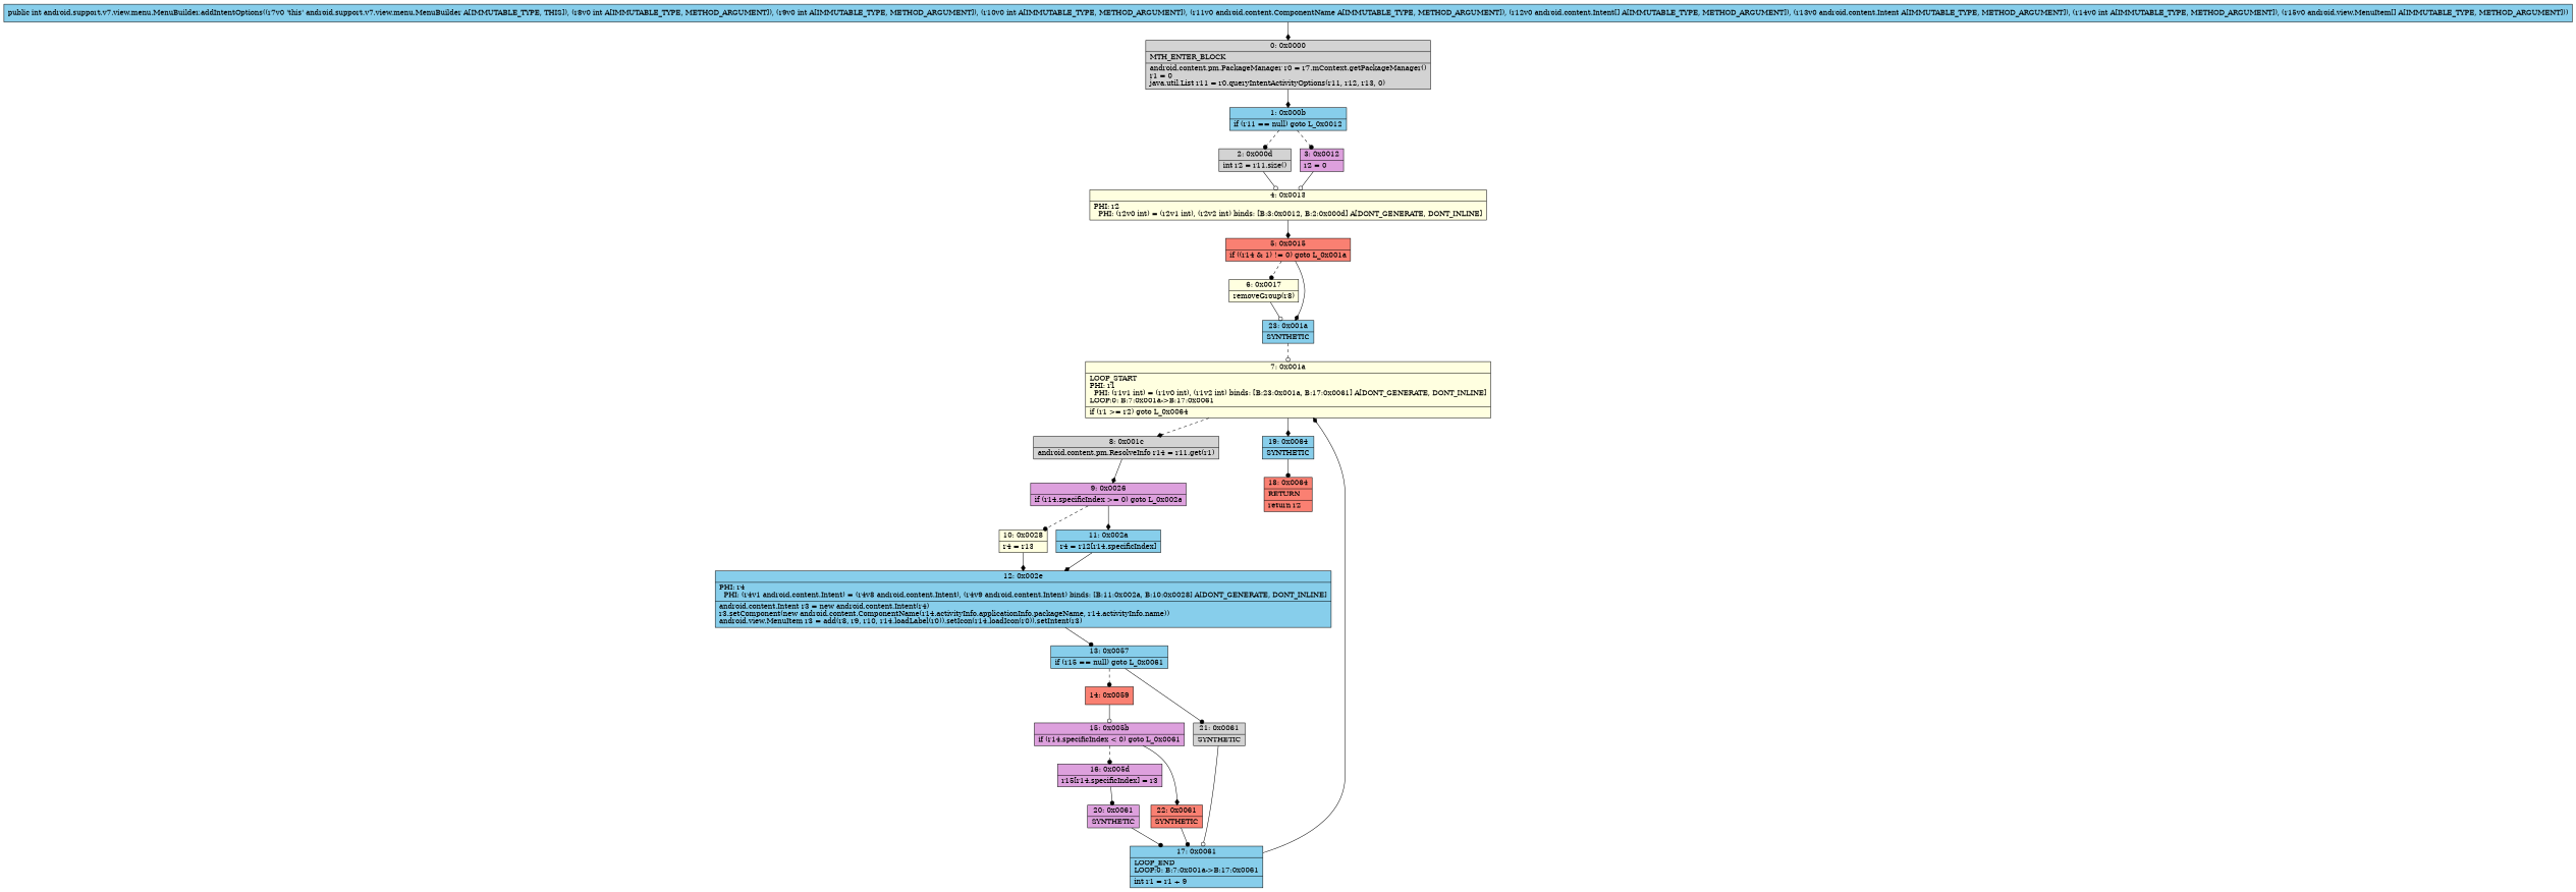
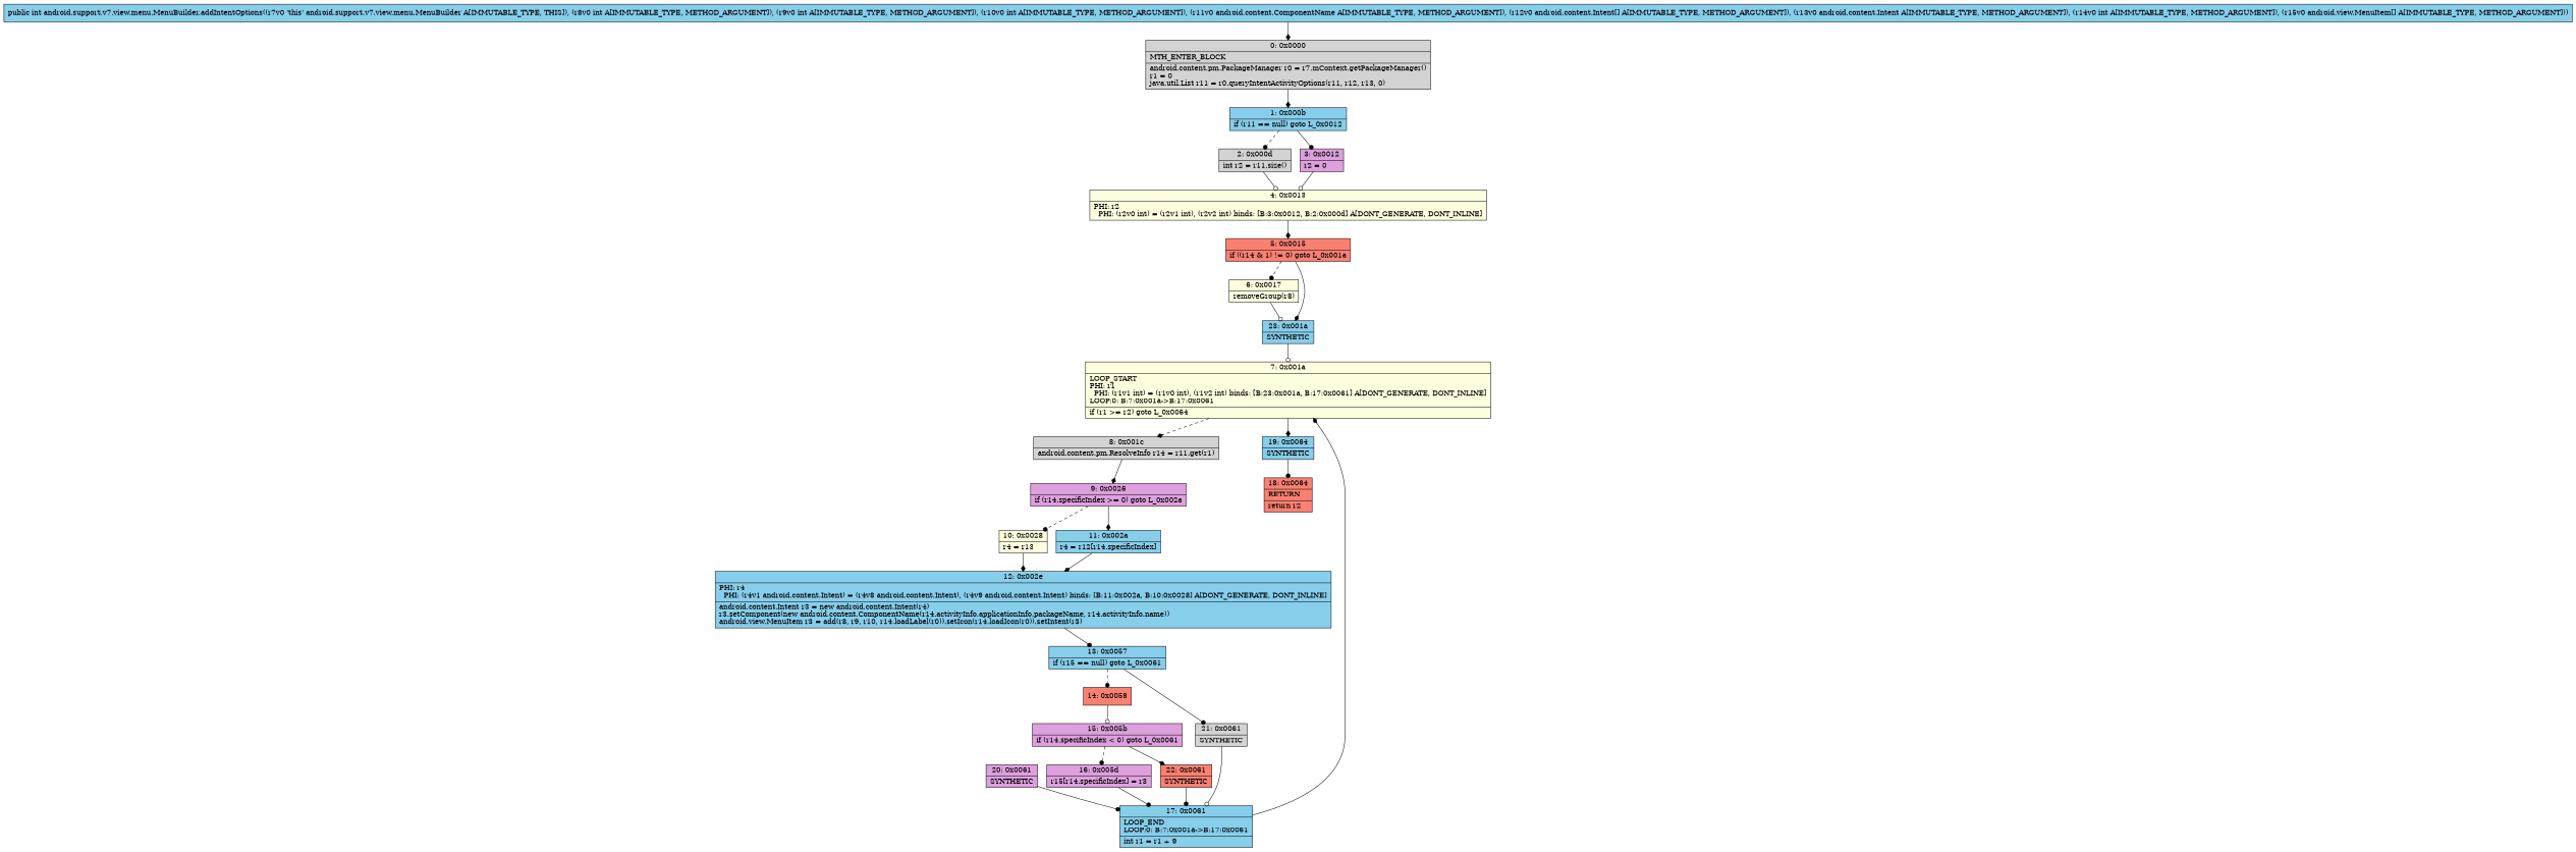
  digraph {
    node [fillcolor=skyblue shape=record style=filled]
    edge [arrowhead=diamond]
    n1 [fillcolor=lightgrey label="{0\:\ 0x0000|MTH_ENTER_BLOCK\l|android.content.pm.PackageManager r0 = r7.mContext.getPackageManager()\lr1 = 0\ljava.util.List r11 = r0.queryIntentActivityOptions(r11, r12, r13, 0)\l}"]
    n2 [label="{1\:\ 0x000b|if (r11 == null) goto L_0x0012\l}"]
    n3 [fillcolor=lightgrey label="{2\:\ 0x000d|int r2 = r11.size()\l}"]
    n4 [fillcolor=plum label="{3\:\ 0x0012|r2 = 0\l}"]
    n5 [fillcolor=lightyellow label="{4\:\ 0x0013|PHI: r2 \l  PHI: (r2v0 int) = (r2v1 int), (r2v2 int) binds: [B:3:0x0012, B:2:0x000d] A[DONT_GENERATE, DONT_INLINE]\l}"]
    n6 [fillcolor=salmon label="{5\:\ 0x0015|if ((r14 & 1) != 0) goto L_0x001a\l}"]
    n7 [fillcolor=lightyellow label="{6\:\ 0x0017|removeGroup(r8)\l}"]
    n8 [label="{23\:\ 0x001a|SYNTHETIC\l}"]
    n9 [fillcolor=lightyellow label="{7\:\ 0x001a|LOOP_START\lPHI: r1 \l  PHI: (r1v1 int) = (r1v0 int), (r1v2 int) binds: [B:23:0x001a, B:17:0x0061] A[DONT_GENERATE, DONT_INLINE]\lLOOP:0: B:7:0x001a\-\>B:17:0x0061\l|if (r1 \>= r2) goto L_0x0064\l}"]
    n10 [fillcolor=lightgrey label="{8\:\ 0x001c|android.content.pm.ResolveInfo r14 = r11.get(r1)\l}"]
    n11 [label="{19\:\ 0x0064|SYNTHETIC\l}"]
    n12 [fillcolor=plum label="{9\:\ 0x0026|if (r14.specificIndex \>= 0) goto L_0x002a\l}"]
    n13 [fillcolor=salmon label="{18\:\ 0x0064|RETURN\l|return r2\l}"]
    n14 [fillcolor=lightyellow label="{10\:\ 0x0028|r4 = r13\l}"]
    n15 [label="{11\:\ 0x002a|r4 = r12[r14.specificIndex]\l}"]
    n16 [label="{12\:\ 0x002e|PHI: r4 \l  PHI: (r4v1 android.content.Intent) = (r4v8 android.content.Intent), (r4v9 android.content.Intent) binds: [B:11:0x002a, B:10:0x0028] A[DONT_GENERATE, DONT_INLINE]\l|android.content.Intent r3 = new android.content.Intent(r4)\lr3.setComponent(new android.content.ComponentName(r14.activityInfo.applicationInfo.packageName, r14.activityInfo.name))\landroid.view.MenuItem r3 = add(r8, r9, r10, r14.loadLabel(r0)).setIcon(r14.loadIcon(r0)).setIntent(r3)\l}"]
    n17 [label="{13\:\ 0x0057|if (r15 == null) goto L_0x0061\l}"]
    n18 [fillcolor=salmon label="{14\:\ 0x0059}"]
    n19 [fillcolor=lightgrey label="{21\:\ 0x0061|SYNTHETIC\l}"]
    n20 [fillcolor=plum label="{15\:\ 0x005b|if (r14.specificIndex \< 0) goto L_0x0061\l}"]
    n21 [label="{17\:\ 0x0061|LOOP_END\lLOOP:0: B:7:0x001a\-\>B:17:0x0061\l|int r1 = r1 + 9\l}"]
    n22 [fillcolor=plum label="{16\:\ 0x005d|r15[r14.specificIndex] = r3\l}"]
    n23 [fillcolor=salmon label="{22\:\ 0x0061|SYNTHETIC\l}"]
    n24 [fillcolor=plum label="{20\:\ 0x0061|SYNTHETIC\l}"]
    n25 [label="{public int android.support.v7.view.menu.MenuBuilder.addIntentOptions((r7v0 'this' android.support.v7.view.menu.MenuBuilder A[IMMUTABLE_TYPE, THIS]), (r8v0 int A[IMMUTABLE_TYPE, METHOD_ARGUMENT]), (r9v0 int A[IMMUTABLE_TYPE, METHOD_ARGUMENT]), (r10v0 int A[IMMUTABLE_TYPE, METHOD_ARGUMENT]), (r11v0 android.content.ComponentName A[IMMUTABLE_TYPE, METHOD_ARGUMENT]), (r12v0 android.content.Intent[] A[IMMUTABLE_TYPE, METHOD_ARGUMENT]), (r13v0 android.content.Intent A[IMMUTABLE_TYPE, METHOD_ARGUMENT]), (r14v0 int A[IMMUTABLE_TYPE, METHOD_ARGUMENT]), (r15v0 android.view.MenuItem[] A[IMMUTABLE_TYPE, METHOD_ARGUMENT])) }"]
    n1 -> n2
    n2 -> n3 [arrowhead=dot style=dashed]
-   n2 -> n4 [arrowhead=dot style=dashed]
+   n2 -> n4 [arrowhead=dot]
    n3 -> n5 [arrowhead=odot]
    n4 -> n5 [arrowhead=odot]
    n5 -> n6
    n6 -> n7 [arrowhead=dot style=dashed]
    n6 -> n8
    n7 -> n8 [arrowhead=odot]
-   n8 -> n9 [arrowhead=odot style=dashed]
+   n8 -> n9 [arrowhead=odot]
    n9 -> n10 [style=dashed]
    n9 -> n11
    n10 -> n12
    n11 -> n13 [arrowhead=dot]
    n12 -> n14 [arrowhead=dot style=dashed]
    n12 -> n15
    n14 -> n16
    n15 -> n16
    n16 -> n17 [arrowhead=dot]
    n17 -> n18 [arrowhead=dot style=dashed]
    n17 -> n19 [arrowhead=dot]
    n18 -> n20 [arrowhead=odot]
    n19 -> n21 [arrowhead=odot]
    n20 -> n22 [arrowhead=dot style=dashed]
    n20 -> n23
    n21 -> n9
-   n22 -> n24 [arrowhead=dot]
+   n22 -> n21 [arrowhead=dot]
    n23 -> n21 [arrowhead=dot]
    n24 -> n21 [arrowhead=dot]
    n25 -> n1
  }
